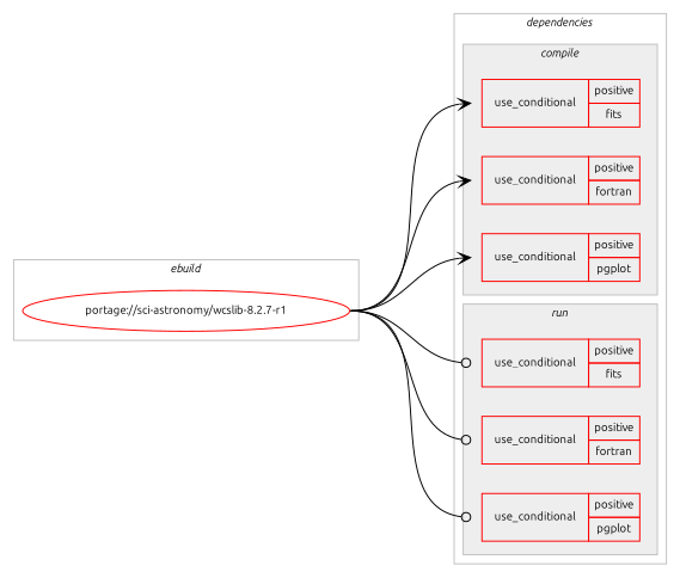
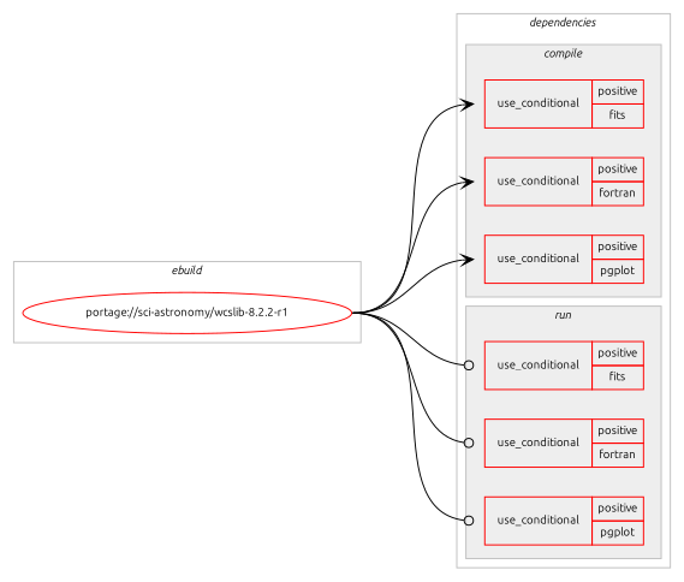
  digraph {
    compound=true
    concentrate=true
    fontname=Ubuntu
    fontsize=10
    newrank=true
    rankdir=LR
    ranksep=1.5
    node [color=red fontname=Ubuntu fontsize=10 shape=none]
    edge [arrowhead=vee headport=w style=solid tailport=e weight=20 fontname=Ubuntu]
-   n1 [label="portage://sci-astronomy/wcslib-8.2.7-r1" width=4 shape=""]
+   n1 [label="portage://sci-astronomy/wcslib-8.2.2-r1" width=4 shape=""]
    n2 [label=<<TABLE BORDER="0" CELLBORDER="1" CELLSPACING="0" CELLPADDING="4"><TR><TD ROWSPAN="3" CELLPADDING="10">use_conditional</TD></TR><TR><TD>positive</TD></TR><TR><TD>fits</TD></TR></TABLE>>]
    n3 [label=<<TABLE BORDER="0" CELLBORDER="1" CELLSPACING="0" CELLPADDING="4"><TR><TD ROWSPAN="3" CELLPADDING="10">use_conditional</TD></TR><TR><TD>positive</TD></TR><TR><TD>fortran</TD></TR></TABLE>>]
    n4 [label=<<TABLE BORDER="0" CELLBORDER="1" CELLSPACING="0" CELLPADDING="4"><TR><TD ROWSPAN="3" CELLPADDING="10">use_conditional</TD></TR><TR><TD>positive</TD></TR><TR><TD>pgplot</TD></TR></TABLE>>]
    n5 [label=<<TABLE BORDER="0" CELLBORDER="1" CELLSPACING="0" CELLPADDING="4"><TR><TD ROWSPAN="3" CELLPADDING="10">use_conditional</TD></TR><TR><TD>positive</TD></TR><TR><TD>fits</TD></TR></TABLE>>]
    n6 [label=<<TABLE BORDER="0" CELLBORDER="1" CELLSPACING="0" CELLPADDING="4"><TR><TD ROWSPAN="3" CELLPADDING="10">use_conditional</TD></TR><TR><TD>positive</TD></TR><TR><TD>fortran</TD></TR></TABLE>>]
    n7 [label=<<TABLE BORDER="0" CELLBORDER="1" CELLSPACING="0" CELLPADDING="4"><TR><TD ROWSPAN="3" CELLPADDING="10">use_conditional</TD></TR><TR><TD>positive</TD></TR><TR><TD>pgplot</TD></TR></TABLE>>]
    subgraph cluster_1 {
      color=gray
      label=<<i>ebuild</i>>
      rank=same
      n1
    }
    subgraph cluster_2 {
      color=gray
      label=<<i>dependencies</i>>
      subgraph cluster_3 {
        color=gray
        fillcolor="#eeeeee"
        label=<<i>compile</i>>
        style=filled
        subgraph sub_4 {
          color=gray
          fillcolor="#eeeeee"
          label=<<i>compile</i>>
          style=filled
          n2
        }
        subgraph sub_5 {
          color=gray
          fillcolor="#eeeeee"
          label=<<i>compile</i>>
          style=filled
          n3
        }
        subgraph sub_6 {
          color=gray
          fillcolor="#eeeeee"
          label=<<i>compile</i>>
          style=filled
          n4
        }
      }
      subgraph cluster_7 {
        color=gray
        fillcolor="#eeeeee"
        label=<<i>compile and run</i>>
        style=filled
      }
      subgraph cluster_8 {
        color=gray
        fillcolor="#eeeeee"
        label=<<i>run</i>>
        style=filled
        subgraph sub_9 {
          color=gray
          fillcolor="#eeeeee"
          label=<<i>run</i>>
          style=filled
          n5
        }
        subgraph sub_10 {
          color=gray
          fillcolor="#eeeeee"
          label=<<i>run</i>>
          style=filled
          n6
        }
        subgraph sub_11 {
          color=gray
          fillcolor="#eeeeee"
          label=<<i>run</i>>
          style=filled
          n7
        }
      }
    }
    subgraph cluster_12 {
      color=gray
      label=<<i>candidates</i>>
      rank=same
    }
    n1 -> n2
    n1 -> n3
    n1 -> n4
    n1 -> n5 [arrowhead=odot]
    n1 -> n6 [arrowhead=odot]
    n1 -> n7 [arrowhead=odot]
  }
